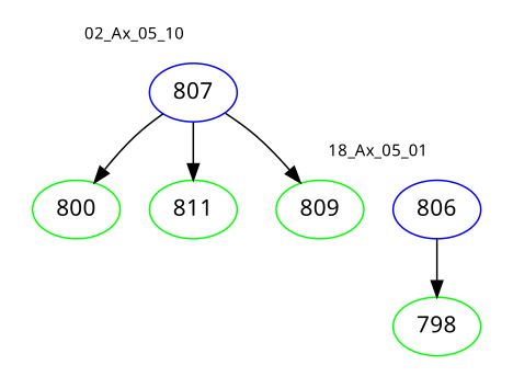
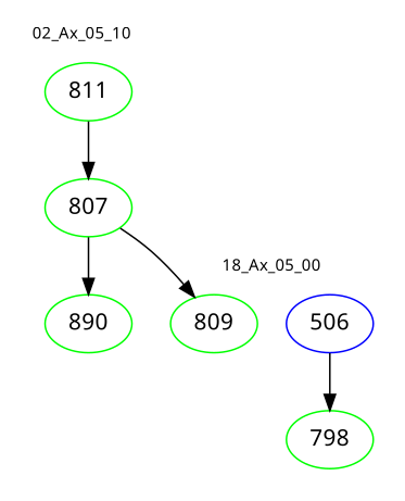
  digraph {
    fontname="Noto Sans"
    node [color=green fontname="Noto Sans"]
    edge [color=black fontname="Noto Sans"]
-   n1 [color=blue label=806]
+   n1 [color=blue label=506]
    n2 [label=798]
    n3 [label=809]
-   n4 [color=blue label=807]
-   n5 [label=800]
+   n4 [label=807]
+   n5 [label=890]
    n6 [label=811]
    subgraph cluster_1 {
      color=white
      fontsize=10
-     label="18_Ax_05_01"
+     label="18_Ax_05_00"
      n1
      n2
      n3
    }
    subgraph cluster_2 {
      color=white
      fontsize=10
      label="02_Ax_05_10"
      n4
      n5
      n6
    }
    n1 -> n2
    n4 -> n3
    n4 -> n5
-   n4 -> n6
+   n6 -> n4
  }
